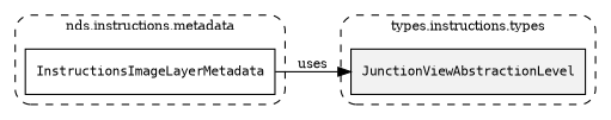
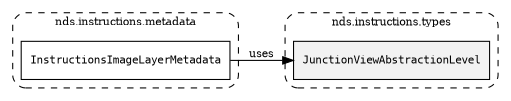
  digraph {
    fontsize=10
    rankdir=LR
    node [fontsize=10 shape=box]
    n1 [fillcolor="#0000000D" label=<<font face="monospace"><table align="center" border="0" cellspacing="0" cellpadding="0"><tr><td href="../../../content/packages/nds.instructions.types.html#Enum-JunctionViewAbstractionLevel" title="Enum defined in nds.instructions.types">JunctionViewAbstractionLevel</td></tr></table></font>> style=filled]
    n2 [label=<<font face="monospace"><table align="center" border="0" cellspacing="0" cellpadding="0"><tr><td href="../../../content/packages/nds.instructions.metadata.html#Structure-InstructionsImageLayerMetadata" title="Structure defined in nds.instructions.metadata">InstructionsImageLayerMetadata</td></tr></table></font>>]
    subgraph cluster_1 {
-     label="types.instructions.types"
+     label="nds.instructions.types"
      style="dashed, rounded"
      n1
    }
    subgraph cluster_2 {
      label="nds.instructions.metadata"
      style="dashed, rounded"
      n2
    }
    n2 -> n1 [fontsize=10 label=uses]
  }
